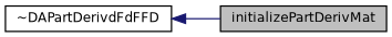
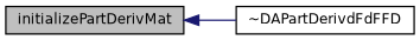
  digraph {
    rankdir=LR
    node [color=black fontname=Helvetica fontsize=10 shape=record]
    n1 [fillcolor=grey75 fontcolor=black height=0.2 label=initializePartDerivMat style=filled width=0.4]
    n2 [height=0.2 label="~DAPartDerivdFdFFD" width=0.4]
-   n2 -> n1 [color=midnightblue dir=back fontname=Helvetica fontsize=10 labelfontname=Helvetica labelfontsize=10 style=solid]
+   n1 -> n2 [color=midnightblue dir=back fontname=Helvetica fontsize=10 labelfontname=Helvetica labelfontsize=10 style=solid]
  }
